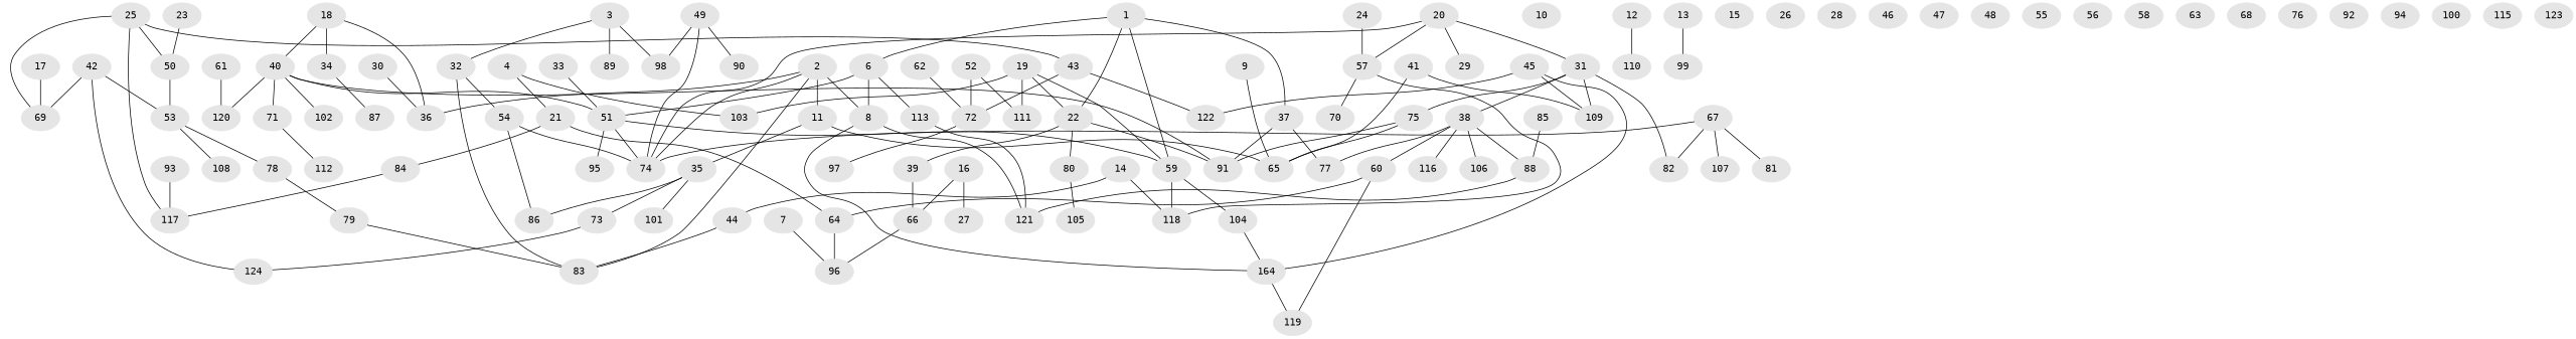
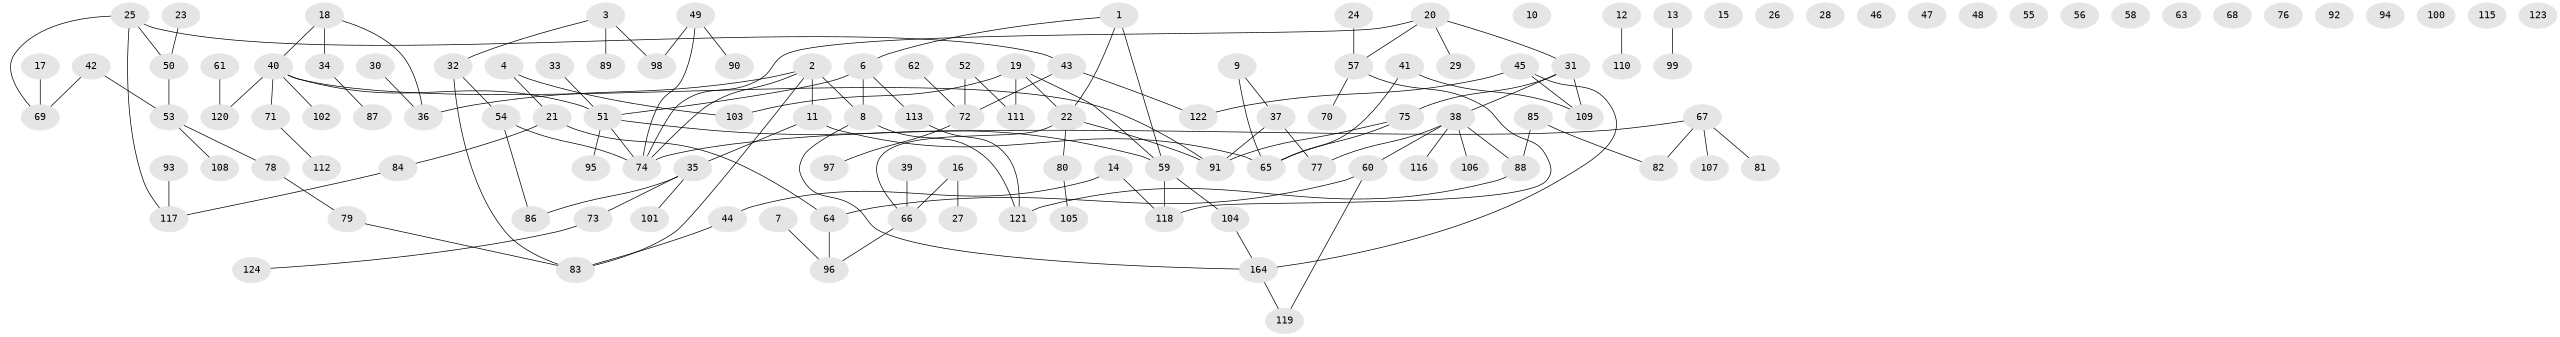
  graph {
    fontname="DejaVu Sans Mono"
    node [color=gray90 fontname="DejaVu Sans Mono" style=filled]
    edge [fontname="DejaVu Sans Mono"]
    1
    6
    22
    37
    59
    8
    51
    113
    66
    80
    91
    77
    104
    118
    2
    11
    36
    74
    83
    n20 [label=164]
    121
    65
    35
    3
    32
    89
    98
    54
    4
    21
    103
    64
    84
    95
    7
    96
    119
    9
    10
    73
    86
    101
    12
    110
    13
    99
    14
    44
    15
    16
    27
    17
    69
    18
    34
    40
    87
    71
    102
    120
    19
    111
    20
    29
    31
    57
    38
    75
    82
    109
    70
    117
    105
    23
    50
    53
    24
    25
    43
    72
    122
    26
    28
    30
    62
    60
    88
    106
    116
    33
    124
    39
    112
    41
    42
    78
    108
    97
    45
    46
    47
    48
    49
    90
    52
    79
    55
    56
    58
    61
    63
    67
    81
    107
    68
    76
    85
    92
    93
    94
    100
    115
    123
    1 -- 6
    1 -- 22
-   1 -- 37
+   9 -- 37
    1 -- 59
    6 -- 8
    6 -- 51
    6 -- 113
-   22 -- 39
+   22 -- 66
    22 -- 80
    22 -- 91
    37 -- 91
    37 -- 77
    59 -- 104
    59 -- 118
    8 -- n20
    8 -- 121
    51 -- 59
    51 -- 74
    51 -- 95
    113 -- 121
    66 -- 96
    80 -- 105
    104 -- n20
    2 -- 8
    2 -- 11
    2 -- 36
    2 -- 74
    2 -- 83
    11 -- 65
    11 -- 35
    n20 -- 119
    35 -- 73
    35 -- 86
    35 -- 101
    3 -- 32
    3 -- 89
    3 -- 98
    32 -- 83
    32 -- 54
    54 -- 74
    54 -- 86
    4 -- 21
    4 -- 103
    21 -- 64
    21 -- 84
    64 -- 96
    84 -- 117
    7 -- 96
    9 -- 65
    73 -- 124
    12 -- 110
    13 -- 99
    14 -- 118
    14 -- 44
    44 -- 83
    16 -- 66
    16 -- 27
    17 -- 69
    18 -- 36
    18 -- 34
    18 -- 40
    34 -- 87
    40 -- 51
    40 -- 91
    40 -- 71
    40 -- 102
    40 -- 120
    71 -- 112
    19 -- 22
    19 -- 59
    19 -- 103
    19 -- 111
    20 -- 74
    20 -- 29
    20 -- 31
    20 -- 57
    31 -- 38
    31 -- 75
-   31 -- 82
+   85 -- 82
    31 -- 109
    57 -- 118
    57 -- 70
    38 -- 77
    38 -- 60
    38 -- 88
    38 -- 106
    38 -- 116
    75 -- 91
    75 -- 65
    23 -- 50
    50 -- 53
    53 -- 78
    53 -- 108
    24 -- 57
    25 -- 69
    25 -- 117
    25 -- 50
    25 -- 43
    43 -- 72
    43 -- 122
    72 -- 97
    30 -- 36
    62 -- 72
    60 -- 64
    60 -- 119
    88 -- 121
    33 -- 51
    39 -- 66
    41 -- 65
    41 -- 109
    42 -- 69
    42 -- 53
-   42 -- 124
    78 -- 79
    45 -- n20
    45 -- 109
    45 -- 122
    49 -- 74
    49 -- 98
    49 -- 90
    52 -- 111
    52 -- 72
    79 -- 83
    61 -- 120
    67 -- 74
    67 -- 82
    67 -- 81
    67 -- 107
    85 -- 88
    93 -- 117
  }
